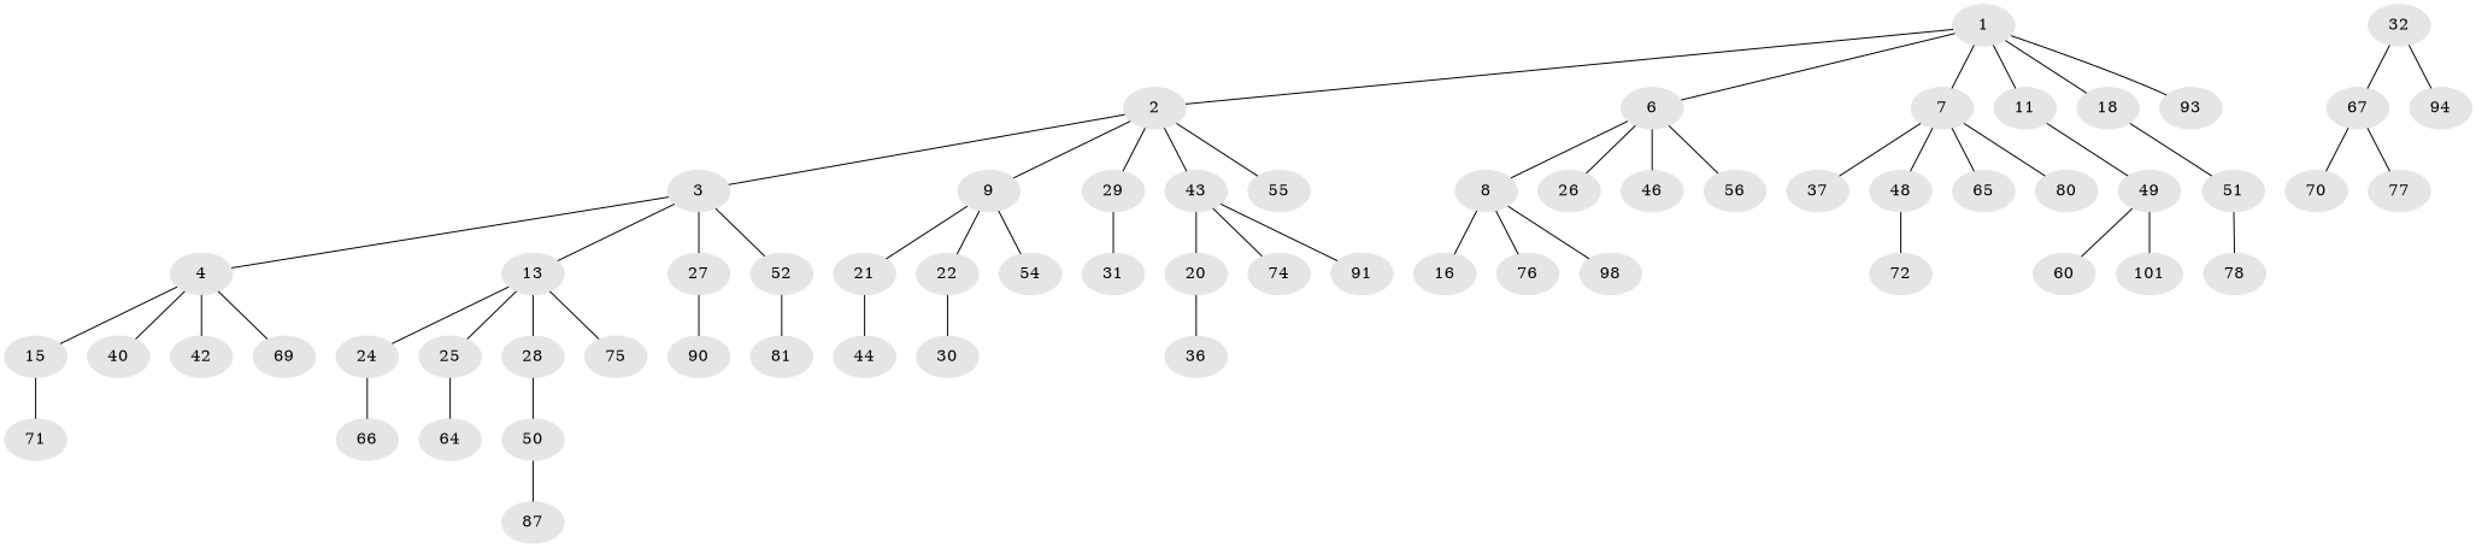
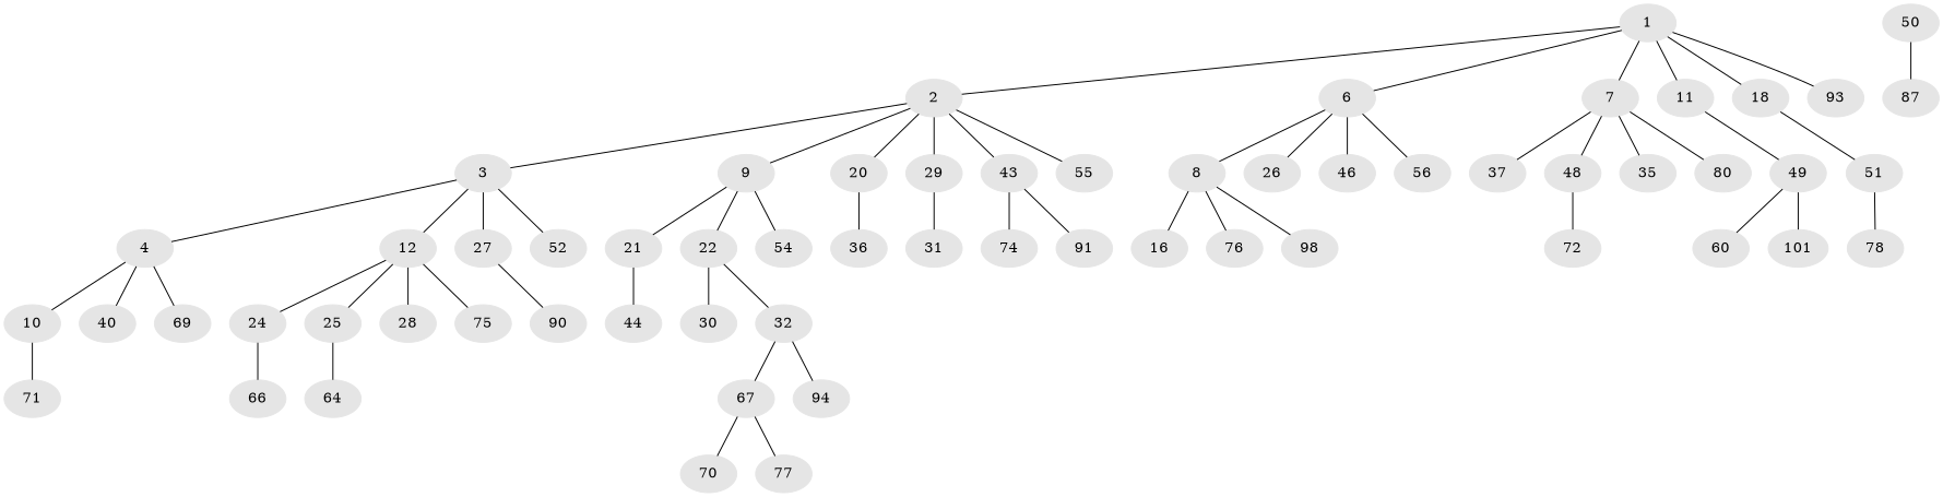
  graph {
    node [color=gray90 style=filled]
    1 [super="+62"]
    2 [super="+13"]
    6 [super="+47"]
    7 [super="+58"]
    11
    18
    n7 [label=93]
    3 [super="+17"]
    9 [super="+15"]
    20 [super="+34"]
    29 [super="+79"]
    43 [super="+45"]
    55
    8 [super="+14"]
    26 [super="+38"]
    46
    56
    37
    48 [super="+82"]
-   65
+   65 [label=35]
    80 [super="+83"]
    49 [super="+57"]
    51 [super="+92"]
    4 [super="+5"]
-   12 [super="+23" label=13]
+   12 [super="+23"]
    27 [super="+53"]
    52
    21 [super="+35"]
    22 [super="+68"]
    54
    36
    31
    74
    91 [super="+93"]
-   10 [super="+84" label=15]
+   10 [super="+84"]
    40 [super="+61"]
-   42 [super="+59"]
    69
    24 [super="+41"]
    25 [super="+63"]
    28 [super="+39"]
    75
    90
-   81 [super="+85"]
    71 [super="+88"]
    16 [super="+19"]
    76
    98
    72
    44 [super="+89"]
    30
    32 [super="+100"]
    60
    101
    66
    64
    50 [super="+77"]
    78 [super="+86"]
    67 [super="+73"]
    94 [super="+99"]
    87
    70
    n63 [label=77]
    1 -- 2
    1 -- 6
    1 -- 7
    1 -- 11
    1 -- 18
    1 -- n7
    2 -- 3
    2 -- 9
-   43 -- 20
+   2 -- 20
    2 -- 29
    2 -- 43
    2 -- 55
    6 -- 8
    6 -- 26
    6 -- 46
    6 -- 56
    7 -- 37
    7 -- 48
    7 -- 65
    7 -- 80
    11 -- 49
    18 -- 51
    3 -- 4
    3 -- 12
    3 -- 27
    3 -- 52
    9 -- 21
    9 -- 22
    9 -- 54
    20 -- 36
    29 -- 31
    43 -- 74
    43 -- 91
    8 -- 16
    8 -- 76
    8 -- 98
    48 -- 72
    49 -- 60
    49 -- 101
    51 -- 78
    4 -- 10
    4 -- 40
-   4 -- 42
    4 -- 69
    12 -- 24
    12 -- 25
    12 -- 28
    12 -- 75
    27 -- 90
-   52 -- 81
    21 -- 44
    22 -- 30
+   22 -- 32
    10 -- 71
    24 -- 66
    25 -- 64
-   28 -- 50
    32 -- 67
    32 -- 94
    50 -- 87
    67 -- 70
    67 -- n63
  }
